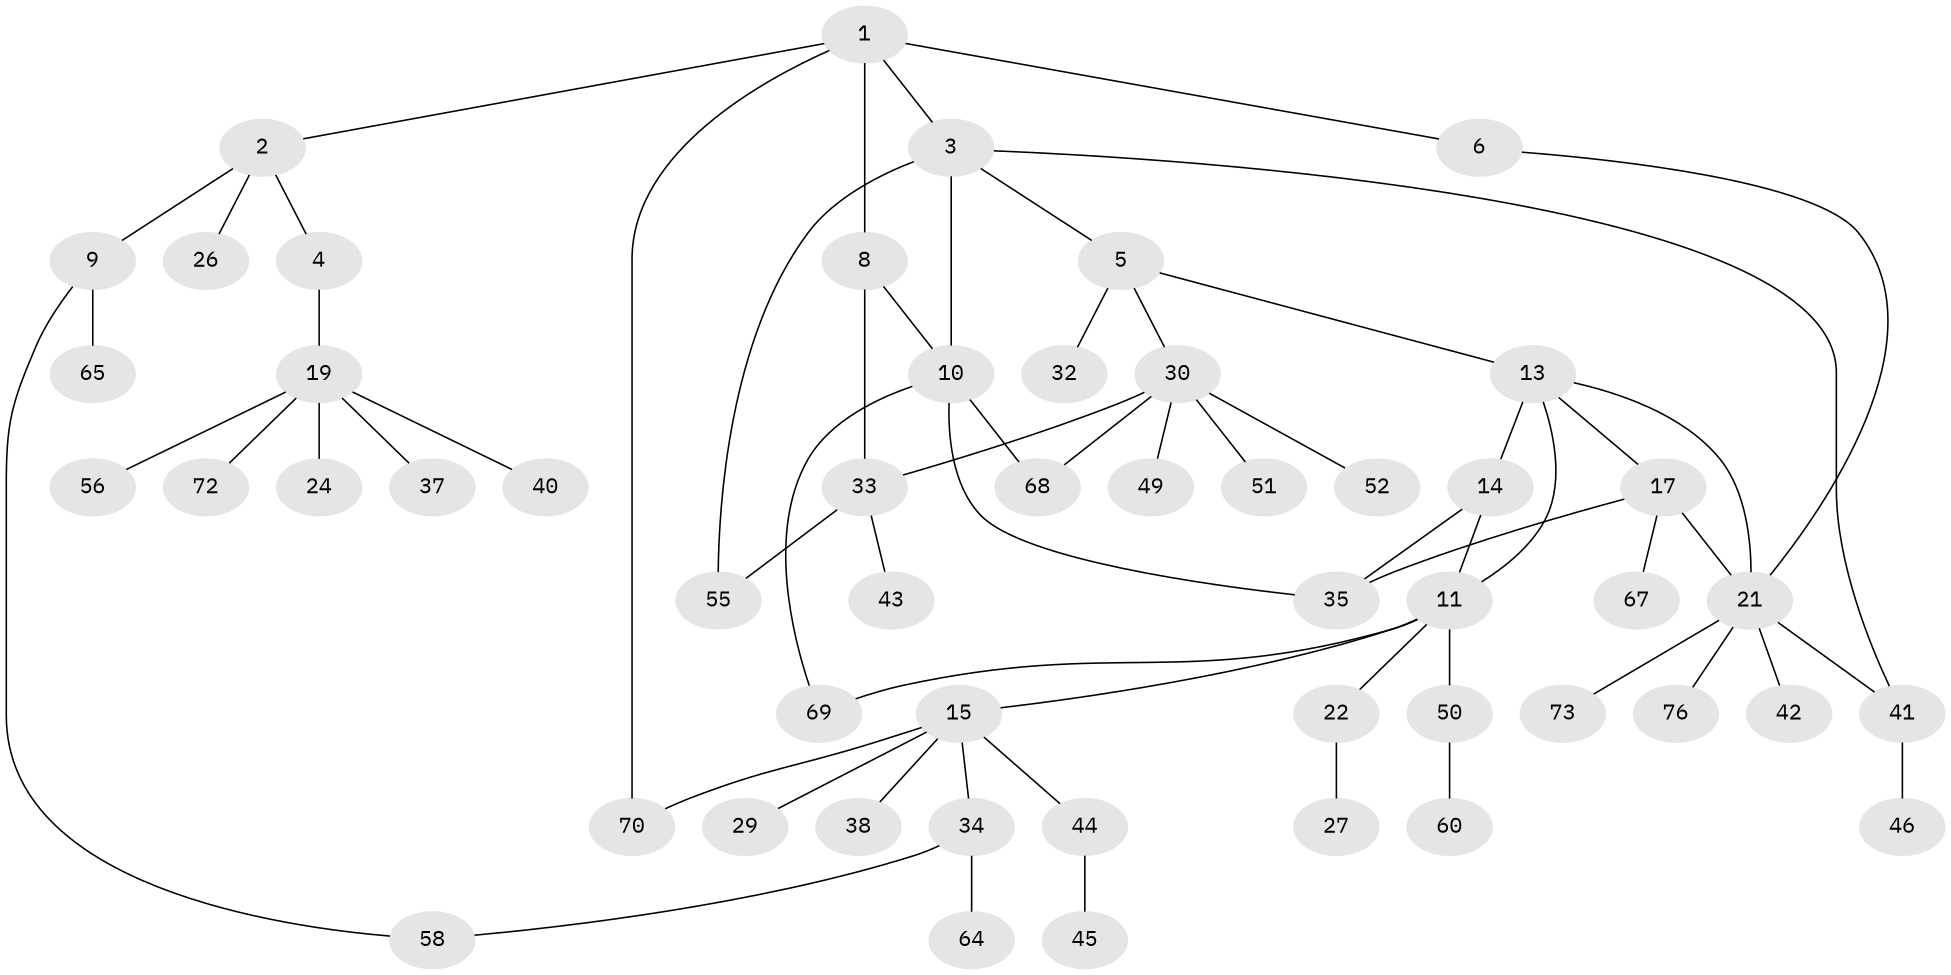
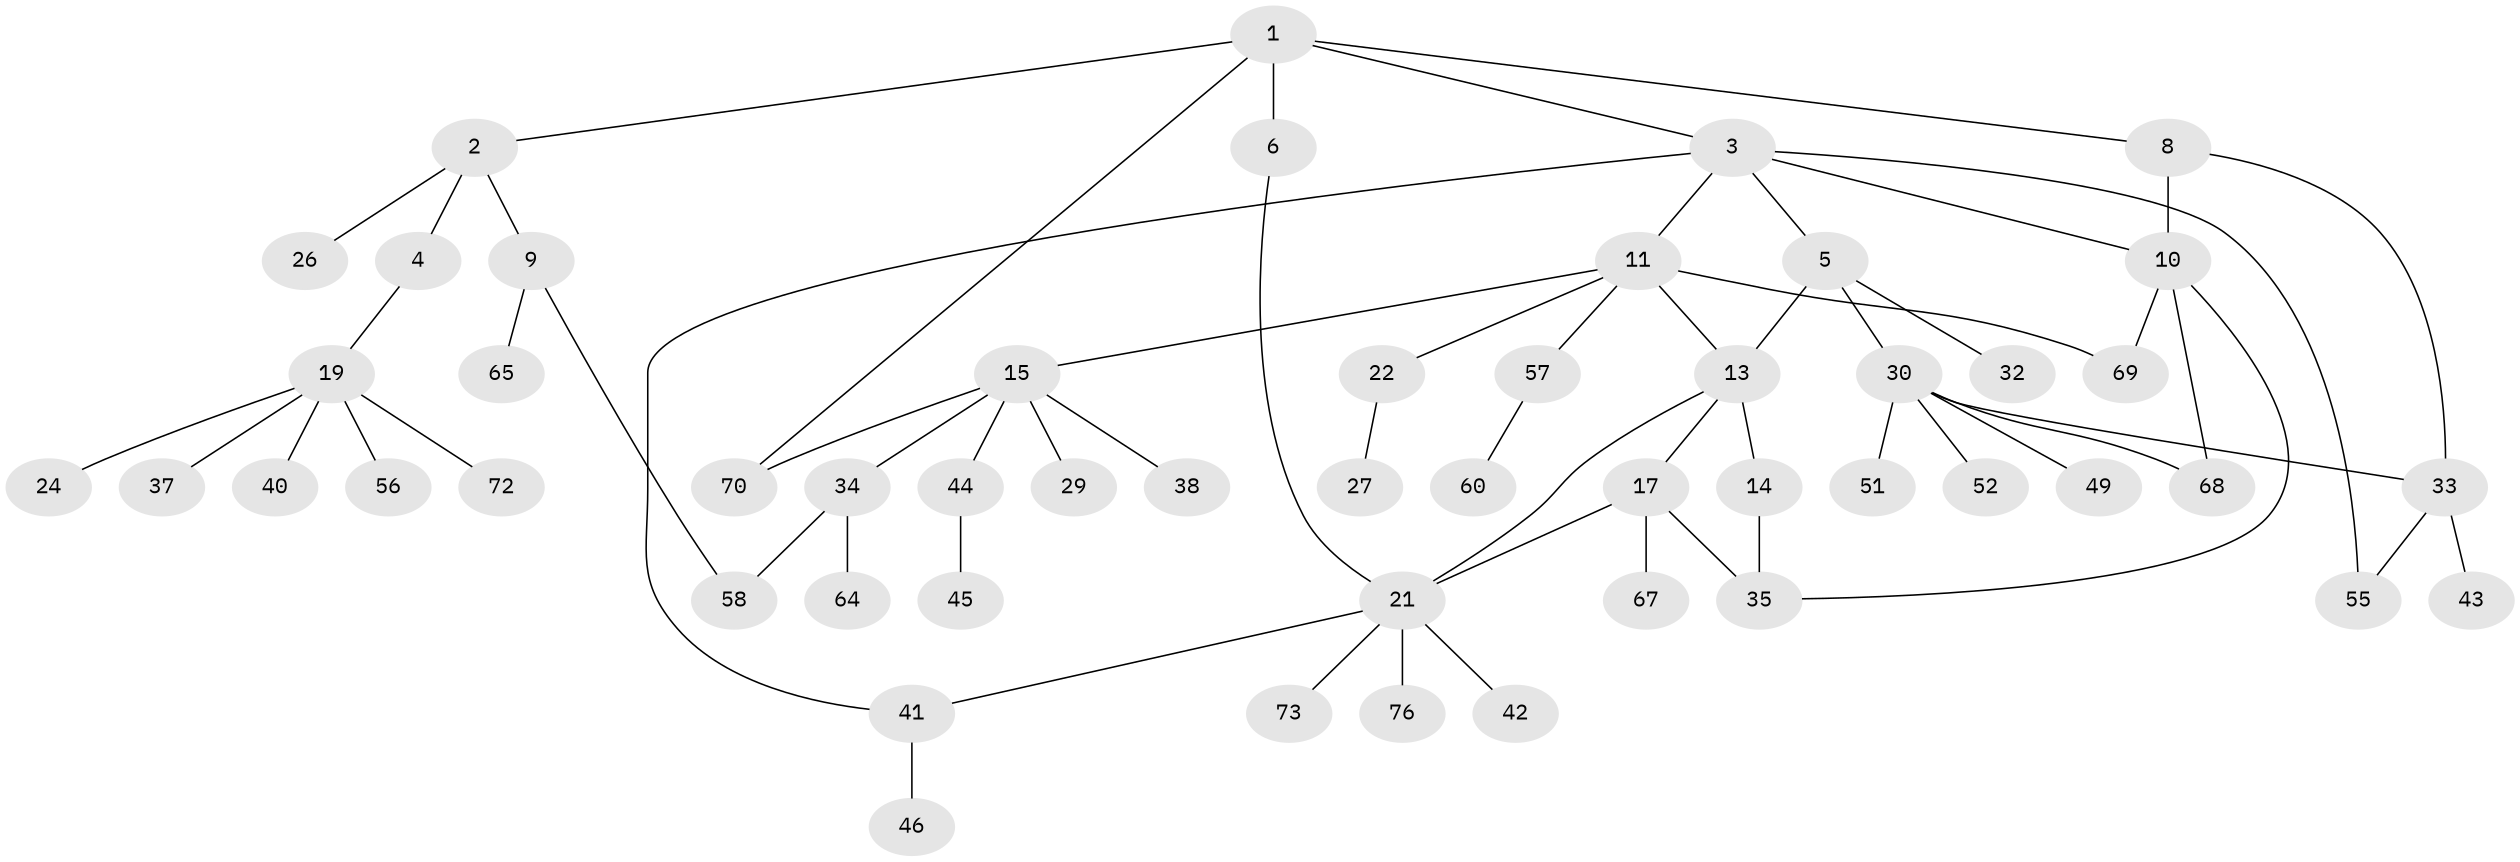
  graph {
    fontname="IBM Plex Mono"
    node [color=gray90 fontname="IBM Plex Mono" style=filled]
    edge [fontname="IBM Plex Mono"]
    1 [super="+50"]
    2 [super="+23"]
    3 [super="+7"]
    6
    8 [super="+63"]
    70
    4
    9 [super="+18"]
    26
    5 [super="+12"]
    10 [super="+31"]
    11
    41 [super="+53"]
    55
    21 [super="+25"]
    33
    19 [super="+20"]
    58
    65
    13 [super="+28"]
    30 [super="+48"]
    32
    35 [super="+39"]
    68 [super="+75"]
    69
    15 [super="+16"]
    22
-   57 [label=50]
+   57
    46 [super="+59"]
    24
    37
    40 [super="+66"]
    56 [super="+61"]
    72
    14
    17 [super="+36"]
    49
    51
    52
    42
    73
    76
    43 [super="+54"]
    29 [super="+47"]
    34 [super="+74"]
    38
    44 [super="+71"]
    27
    60
    67
    64
    45
    1 -- 2
    1 -- 3
    1 -- 6
    1 -- 8
    1 -- 70
    2 -- 4
    2 -- 9
    2 -- 26
    3 -- 5
    3 -- 10
-   14 -- 11
+   3 -- 11
    3 -- 41
    3 -- 55
    6 -- 21
    8 -- 10
    8 -- 33
    4 -- 19
    9 -- 58
    9 -- 65
    5 -- 13
    5 -- 30
    5 -- 32
    10 -- 35
    10 -- 68
    10 -- 69
    11 -- 13
    11 -- 69
    11 -- 15
    11 -- 22
    11 -- 57
    41 -- 46
    21 -- 41
    21 -- 42
    21 -- 73
    21 -- 76
    33 -- 55
    33 -- 43
    19 -- 24
    19 -- 37
    19 -- 40
    19 -- 56
    19 -- 72
    13 -- 21
    13 -- 14 [weight=2]
    13 -- 17
    30 -- 33
    30 -- 68
    30 -- 49
    30 -- 51
    30 -- 52
    15 -- 70
    15 -- 29
    15 -- 34
    15 -- 38
    15 -- 44
    22 -- 27
    57 -- 60
    14 -- 35
    17 -- 21
    17 -- 35
    17 -- 67 [weight=2]
    34 -- 58
    34 -- 64
    44 -- 45
  }
